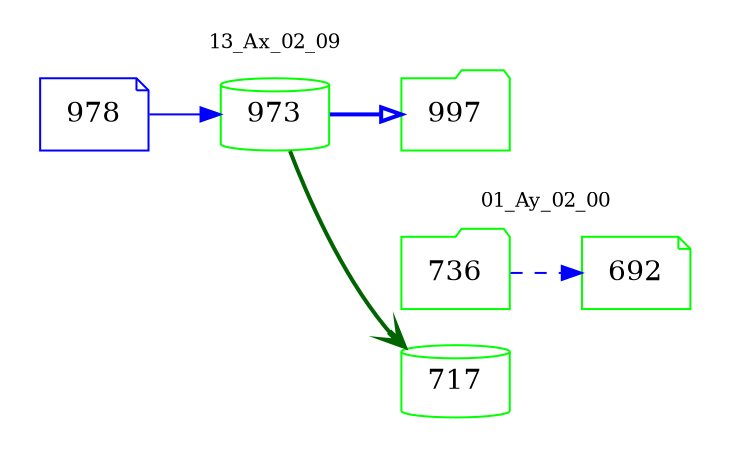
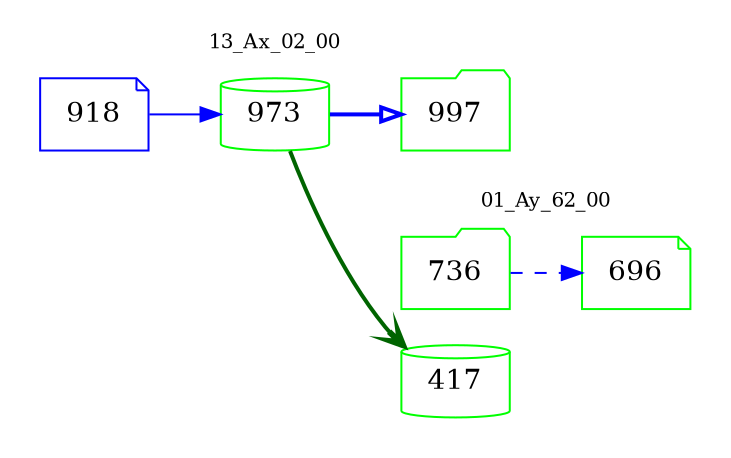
  digraph {
    rankdir=LR
    node [color=green shape=note]
    edge [arrowhead=normal color=blue style=bold]
-   n1 [color=blue label=978]
+   n1 [color=blue label=918]
    n2 [label=973 shape=cylinder]
    n3 [label=997 shape=folder]
    n4 [label=736 shape=folder]
-   n5 [label=692]
-   n6 [label=717 shape=cylinder]
+   n5 [label=696]
+   n6 [label=417 shape=cylinder]
    subgraph cluster_1 {
      color=white
      fontsize=10
-     label="13_Ax_02_09"
+     label="13_Ax_02_00"
      n1
      n2
      n3
    }
    subgraph cluster_2 {
      color=white
      fontsize=10
-     label="01_Ay_02_00"
+     label="01_Ay_62_00"
      n4
      n5
      n6
    }
    n1 -> n2 [style=solid]
    n2 -> n3 [arrowhead=onormal]
    n2 -> n6 [arrowhead=vee color=darkgreen]
    n4 -> n5 [style=dashed]
  }
